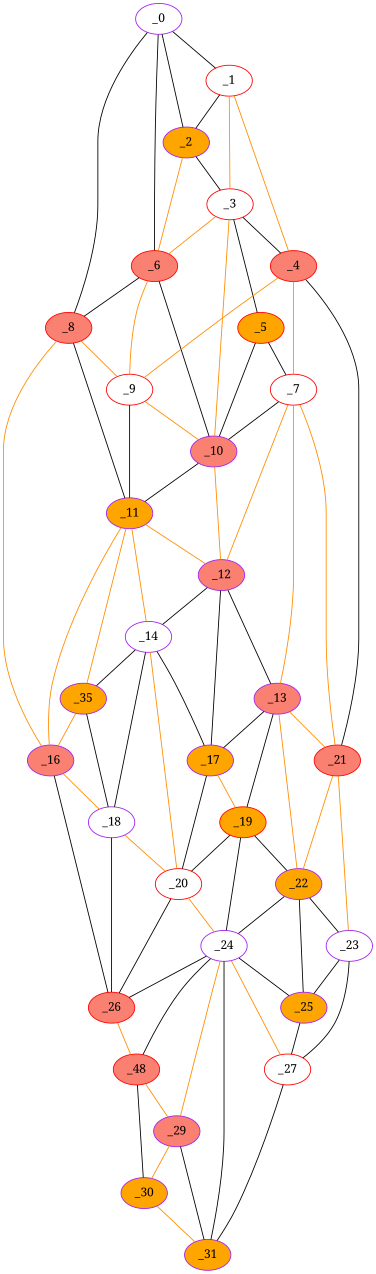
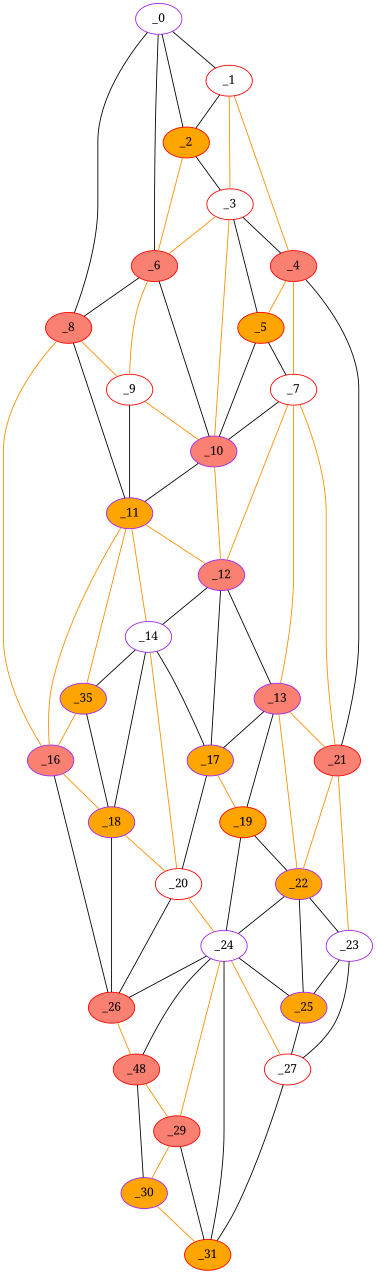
  graph {
    fontname="Noto Serif"
    node [color=purple fillcolor=white fontname="Noto Serif" style=filled x=71 y=38]
    edge [color=black fontname="Noto Serif" valence=2]
    _0 [x=4]
    _1 [color=red x=5 y=45]
-   _2 [fillcolor=orange x=16 y=39]
+   _2 [color=red fillcolor=orange x=16 y=39]
    _6 [color=red fillcolor=salmon x=33 y=34]
    _8 [color=red fillcolor=salmon x=43 y=32]
    _3 [color=red x=18 y=67]
    _4 [color=red fillcolor=salmon x=28 y=89]
    _10 [fillcolor=salmon x=49 y=43]
    _9 [color=red x=45]
    _11 [fillcolor=orange x=52 y=33]
    _16 [fillcolor=salmon y=28]
    _5 [color=red fillcolor=orange x=31 y=80]
    _7 [color=red x=39 y=83]
    _21 [color=red fillcolor=salmon x=78 y=100]
    _12 [fillcolor=salmon x=55 y=46]
    _14 [x=64 y=45]
    n17 [fillcolor=orange label=_35 x=66 y=32]
-   _18 [x=73 y=34]
+   _18 [fillcolor=orange x=73 y=34]
    _26 [color=red fillcolor=salmon x=97 y=29]
    _13 [fillcolor=salmon x=61 y=80]
    _22 [fillcolor=orange x=83 y=83]
    _23 [x=84 y=99]
    _17 [fillcolor=orange y=51]
    _19 [color=red fillcolor=orange x=76 y=51]
    _24 [x=88 y=49]
    _25 [fillcolor=orange x=88 y=86]
    _27 [color=red x=109 y=93]
    _20 [color=red x=77 y=43]
    n29 [color=red fillcolor=salmon label=_48 x=110 y=36]
-   _29 [fillcolor=salmon x=113 y=42]
-   _31 [fillcolor=orange x=126 y=50]
+   _29 [color=red fillcolor=salmon x=113 y=42]
+   _31 [color=red fillcolor=orange x=126 y=50]
    _30 [fillcolor=orange x=126 y=39]
    _0 -- _1 [valence=1]
    _0 -- _2
    _0 -- _6 [valence=1]
    _0 -- _8 [valence=1]
    _1 -- _2
    _1 -- _3 [color=darkorange]
    _1 -- _4 [color=darkorange valence=1]
    _2 -- _6 [color=darkorange]
    _2 -- _3
    _6 -- _8
    _6 -- _10
    _6 -- _9 [color=darkorange valence=1]
    _8 -- _9 [color=darkorange valence=1]
    _8 -- _11
    _8 -- _16 [color=darkorange valence=1]
    _3 -- _6 [color=darkorange]
    _3 -- _4
    _3 -- _10 [color=darkorange]
    _3 -- _5
-   _4 -- _9 [color=darkorange]
+   _4 -- _5 [color=darkorange]
    _4 -- _7 [color=darkorange]
    _4 -- _21 [valence=1]
    _10 -- _11 [valence=1]
    _10 -- _12 [color=darkorange]
    _9 -- _10 [color=darkorange]
    _9 -- _11
    _11 -- _16 [color=darkorange valence=1]
    _11 -- _12 [color=darkorange valence=1]
    _11 -- _14 [color=darkorange]
    _11 -- n17 [color=darkorange]
    _16 -- _18 [color=darkorange valence=1]
    _16 -- _26 [valence=1]
    _5 -- _10
    _5 -- _7
    _7 -- _10
    _7 -- _21 [color=darkorange]
    _7 -- _12 [color=darkorange]
    _7 -- _13 [color=darkorange]
    _21 -- _22 [color=darkorange valence=1]
    _21 -- _23 [color=darkorange valence=1]
    _12 -- _14
    _12 -- _13
    _12 -- _17 [valence=1]
    _14 -- n17 [valence=1]
    _14 -- _18
    _14 -- _17 [valence=1]
    _14 -- _20 [color=darkorange]
    n17 -- _16 [color=darkorange]
    n17 -- _18 [valence=1]
    _18 -- _26
    _18 -- _20 [color=darkorange valence=1]
    _26 -- n29 [color=darkorange]
    _13 -- _21 [color=darkorange valence=1]
    _13 -- _22 [color=darkorange]
    _13 -- _17
    _13 -- _19 [valence=1]
    _22 -- _23
    _22 -- _24
    _22 -- _25
    _23 -- _25
    _23 -- _27 [valence=1]
    _17 -- _19 [color=darkorange valence=1]
    _17 -- _20
    _19 -- _22 [valence=1]
    _19 -- _24
-   _19 -- _20
    _24 -- _26 [valence=1]
    _24 -- _25
    _24 -- _27 [color=darkorange valence=1]
    _24 -- n29
    _24 -- _29 [color=darkorange]
    _24 -- _31
    _25 -- _27
    _27 -- _31 [valence=1]
    _20 -- _26
    _20 -- _24 [color=darkorange valence=1]
    n29 -- _29 [color=darkorange valence=1]
    n29 -- _30 [valence=1]
    _29 -- _31 [valence=1]
    _29 -- _30 [color=darkorange]
    _30 -- _31 [color=darkorange valence=1]
  }
